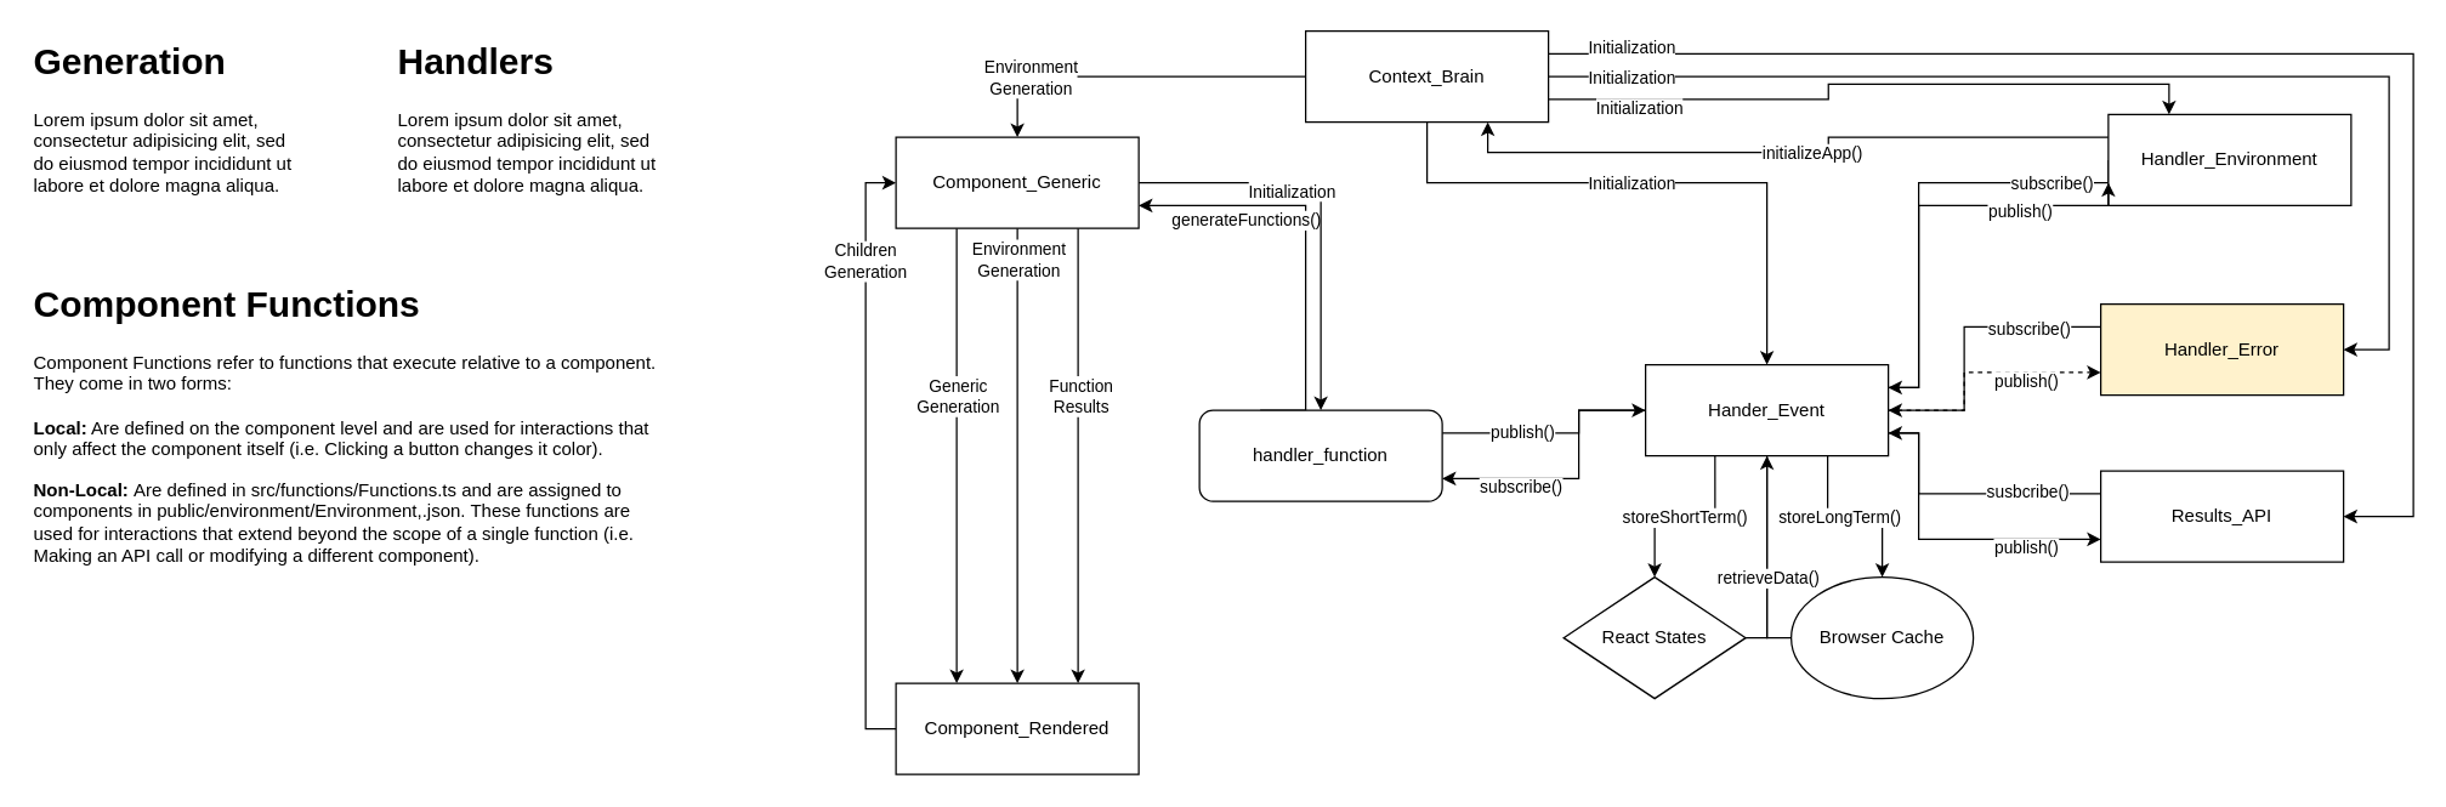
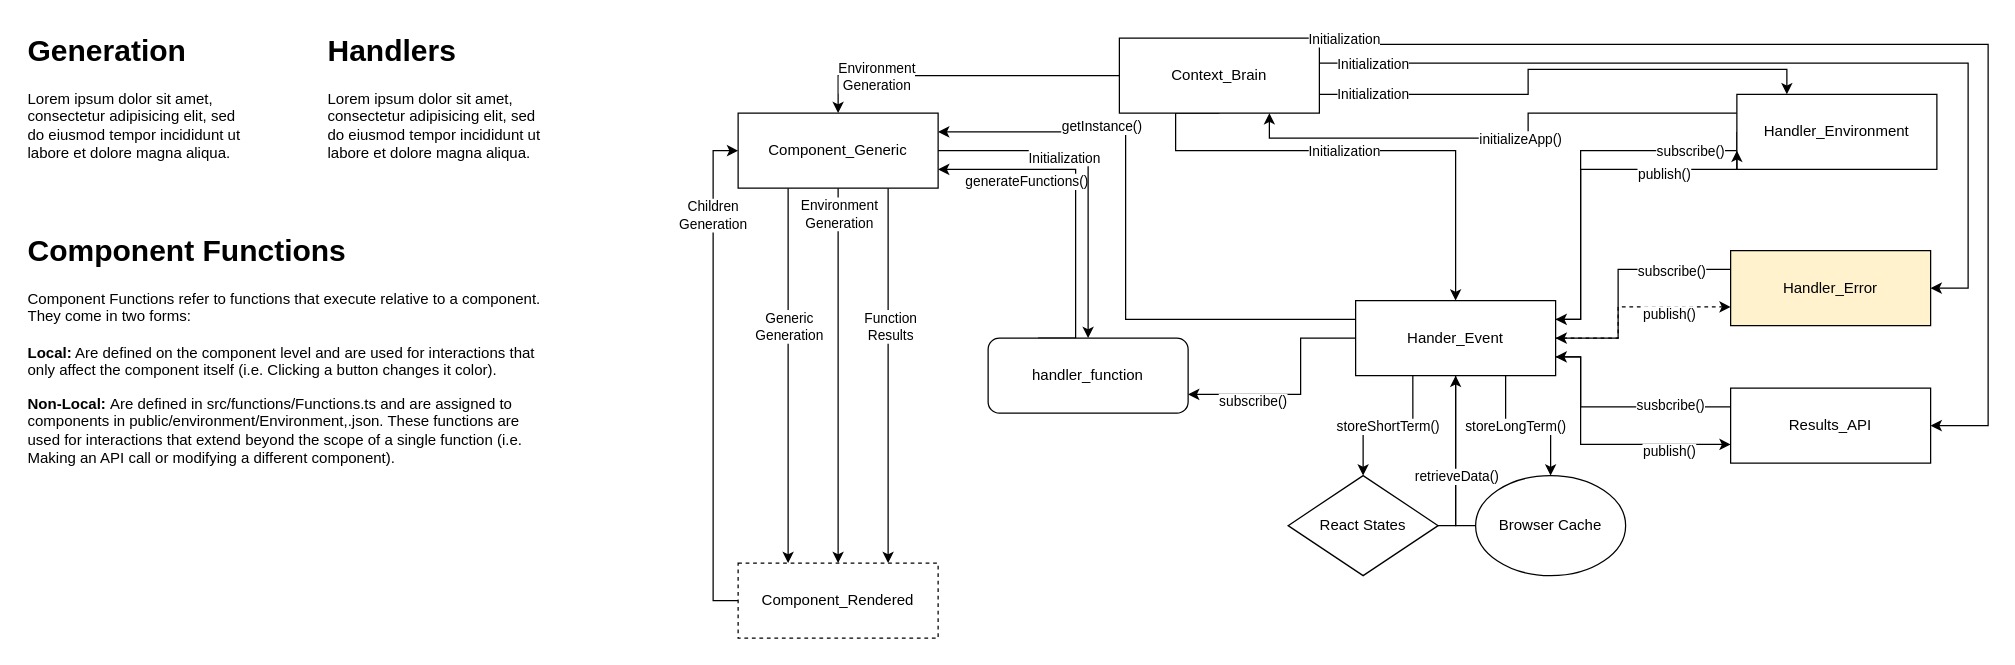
  <mxCell id="0" />
  <mxCell id="1" parent="0" />
  <mxCell id="2" style="edgeStyle=orthogonalEdgeStyle;rounded=0;orthogonalLoop=1;jettySize=auto;html=1;exitX=0.75;exitY=1;exitDx=0;exitDy=0;entryX=0.5;entryY=0;entryDx=0;entryDy=0;" edge="1" parent="1" source="45" target="10"><mxGeometry relative="1" as="geometry"><Array as="points"><mxPoint x="1204" y="340" /><mxPoint x="1240" y="340" /></Array></mxGeometry></mxCell>
  <mxCell id="3" value="storeLongTerm()" style="edgeLabel;html=1;align=center;verticalAlign=middle;resizable=0;points=[];" vertex="1" connectable="0" parent="2"><mxGeometry x="0.285" relative="1" as="geometry"><mxPoint x="-28" as="offset" /></mxGeometry></mxCell>
  <mxCell id="4" value="" style="edgeStyle=orthogonalEdgeStyle;rounded=0;orthogonalLoop=1;jettySize=auto;html=1;exitX=0.286;exitY=0.999;exitDx=0;exitDy=0;exitPerimeter=0;" edge="1" parent="1" source="45" target="7"><mxGeometry relative="1" as="geometry"><Array as="points"><mxPoint x="1130" y="340" /><mxPoint x="1090" y="340" /></Array></mxGeometry></mxCell>
  <mxCell id="5" value="storeShortTerm()" style="edgeLabel;html=1;align=center;verticalAlign=middle;resizable=0;points=[];" vertex="1" connectable="0" parent="4"><mxGeometry x="0.185" y="-1" relative="1" as="geometry"><mxPoint x="11" y="1" as="offset" /></mxGeometry></mxCell>
  <mxCell id="6" style="edgeStyle=orthogonalEdgeStyle;rounded=0;orthogonalLoop=1;jettySize=auto;html=1;exitX=1;exitY=0.5;exitDx=0;exitDy=0;entryX=0;entryY=0.5;entryDx=0;entryDy=0;" edge="1" parent="1" source="7" target="45"><mxGeometry relative="1" as="geometry"><mxPoint x="1084" y="170" as="targetPoint" /><Array as="points"><mxPoint x="1164" y="420" /><mxPoint x="1164" y="270" /></Array></mxGeometry></mxCell>
  <mxCell id="7" value="React States" style="rhombus;whiteSpace=wrap;html=1;" vertex="1" parent="1"><mxGeometry x="1030" y="380" width="120" height="80" as="geometry" /></mxCell>
  <mxCell id="8" style="edgeStyle=orthogonalEdgeStyle;rounded=0;orthogonalLoop=1;jettySize=auto;html=1;exitX=0;exitY=0.5;exitDx=0;exitDy=0;entryX=0.5;entryY=1;entryDx=0;entryDy=0;endArrow=classic;endFill=1;" edge="1" parent="1" source="10" target="45"><mxGeometry relative="1" as="geometry"><Array as="points"><mxPoint x="1164" y="420" /></Array><mxPoint x="1172" y="410" as="sourcePoint" /><mxPoint x="1156" y="290" as="targetPoint" /></mxGeometry></mxCell>
  <mxCell id="9" value="retrieveData()" style="edgeLabel;html=1;align=center;verticalAlign=middle;resizable=0;points=[];" vertex="1" connectable="0" parent="8"><mxGeometry x="-0.13" y="1" relative="1" as="geometry"><mxPoint x="1" y="3" as="offset" /></mxGeometry></mxCell>
  <mxCell id="10" value="Browser Cache" style="ellipse;whiteSpace=wrap;html=1;" vertex="1" parent="1"><mxGeometry x="1180" y="380" width="120" height="80" as="geometry" /></mxCell>
  <mxCell id="11" style="edgeStyle=orthogonalEdgeStyle;rounded=0;orthogonalLoop=1;jettySize=auto;html=1;exitX=0;exitY=0.5;exitDx=0;exitDy=0;entryX=1;entryY=0.25;entryDx=0;entryDy=0;" edge="1" parent="1" source="15" target="45"><mxGeometry relative="1" as="geometry"><Array as="points"><mxPoint x="1264" y="120" /><mxPoint x="1264" y="255" /></Array></mxGeometry></mxCell>
  <mxCell id="12" value="subscribe()" style="edgeLabel;html=1;align=center;verticalAlign=middle;resizable=0;points=[];" vertex="1" connectable="0" parent="11"><mxGeometry x="-0.728" y="-1" relative="1" as="geometry"><mxPoint x="-13" y="1" as="offset" /></mxGeometry></mxCell>
  <mxCell id="13" style="edgeStyle=orthogonalEdgeStyle;rounded=0;orthogonalLoop=1;jettySize=auto;html=1;exitX=0;exitY=0.25;exitDx=0;exitDy=0;entryX=0.75;entryY=1;entryDx=0;entryDy=0;" edge="1" parent="1" source="15" target="54"><mxGeometry relative="1" as="geometry" /></mxCell>
  <mxCell id="14" value="initializeApp()" style="edgeLabel;html=1;align=center;verticalAlign=middle;resizable=0;points=[];" vertex="1" connectable="0" parent="13"><mxGeometry x="-0.061" relative="1" as="geometry"><mxPoint as="offset" /></mxGeometry></mxCell>
  <mxCell id="15" value="Handler_Environment" style="rounded=0;whiteSpace=wrap;html=1;" vertex="1" parent="1"><mxGeometry x="1389" y="75" width="160" height="60" as="geometry" /></mxCell>
  <mxCell id="16" style="edgeStyle=orthogonalEdgeStyle;rounded=0;orthogonalLoop=1;jettySize=auto;html=1;exitX=0;exitY=0.25;exitDx=0;exitDy=0;" edge="1" parent="1" source="18"><mxGeometry relative="1" as="geometry"><mxPoint x="1244" y="270" as="targetPoint" /><Array as="points"><mxPoint x="1294" y="215" /><mxPoint x="1294" y="270" /></Array></mxGeometry></mxCell>
  <mxCell id="17" value="subscribe()" style="edgeLabel;html=1;align=center;verticalAlign=middle;resizable=0;points=[];" vertex="1" connectable="0" parent="16"><mxGeometry x="-0.511" y="1" relative="1" as="geometry"><mxPoint as="offset" /></mxGeometry></mxCell>
  <mxCell id="18" value="Handler_Error" style="rounded=0;whiteSpace=wrap;html=1;fillColor=#fff2cc;" vertex="1" parent="1"><mxGeometry x="1384" y="200" width="160" height="60" as="geometry" /></mxCell>
  <mxCell id="19" style="edgeStyle=orthogonalEdgeStyle;rounded=0;orthogonalLoop=1;jettySize=auto;html=1;exitX=0;exitY=0.25;exitDx=0;exitDy=0;entryX=1;entryY=0.75;entryDx=0;entryDy=0;" edge="1" parent="1" source="21" target="45"><mxGeometry relative="1" as="geometry"><Array as="points"><mxPoint x="1264" y="325" /><mxPoint x="1264" y="285" /></Array></mxGeometry></mxCell>
  <mxCell id="20" value="susbcribe()" style="edgeLabel;html=1;align=center;verticalAlign=middle;resizable=0;points=[];" vertex="1" connectable="0" parent="19"><mxGeometry x="-0.646" y="-2" relative="1" as="geometry"><mxPoint x="-17" as="offset" /></mxGeometry></mxCell>
  <mxCell id="21" value="Results_API" style="rounded=0;whiteSpace=wrap;html=1;" vertex="1" parent="1"><mxGeometry x="1384" y="310" width="160" height="60" as="geometry" /></mxCell>
  <mxCell id="22" style="edgeStyle=orthogonalEdgeStyle;rounded=0;orthogonalLoop=1;jettySize=auto;html=1;exitX=0.25;exitY=1;exitDx=0;exitDy=0;entryX=0.25;entryY=0;entryDx=0;entryDy=0;" edge="1" parent="1" source="30" target="33"><mxGeometry relative="1" as="geometry" /></mxCell>
  <mxCell id="23" value="Generic&lt;div&gt;Generation&lt;/div&gt;" style="edgeLabel;html=1;align=center;verticalAlign=middle;resizable=0;points=[];" vertex="1" connectable="0" parent="22"><mxGeometry x="-0.552" y="2" relative="1" as="geometry"><mxPoint x="-2" y="43" as="offset" /></mxGeometry></mxCell>
  <mxCell id="24" style="edgeStyle=orthogonalEdgeStyle;rounded=0;orthogonalLoop=1;jettySize=auto;html=1;exitX=0.5;exitY=1;exitDx=0;exitDy=0;entryX=0.5;entryY=0;entryDx=0;entryDy=0;" edge="1" parent="1" source="30" target="33"><mxGeometry relative="1" as="geometry" /></mxCell>
  <mxCell id="25" value="Environment&lt;div&gt;Generation&lt;/div&gt;" style="edgeLabel;html=1;align=center;verticalAlign=middle;resizable=0;points=[];" vertex="1" connectable="0" parent="24"><mxGeometry x="-0.001" y="-1" relative="1" as="geometry"><mxPoint x="1" y="-130" as="offset" /></mxGeometry></mxCell>
  <mxCell id="26" style="edgeStyle=orthogonalEdgeStyle;rounded=0;orthogonalLoop=1;jettySize=auto;html=1;exitX=1;exitY=0.75;exitDx=0;exitDy=0;entryX=0.25;entryY=0;entryDx=0;entryDy=0;endArrow=none;endFill=0;startArrow=classic;startFill=1;" edge="1" parent="1" source="30" target="36"><mxGeometry relative="1" as="geometry"><Array as="points"><mxPoint x="860" y="135" /><mxPoint x="860" y="270" /></Array></mxGeometry></mxCell>
  <mxCell id="27" value="generateFunctions()" style="edgeLabel;html=1;align=center;verticalAlign=middle;resizable=0;points=[];" vertex="1" connectable="0" parent="26"><mxGeometry x="-0.134" relative="1" as="geometry"><mxPoint x="-40" as="offset" /></mxGeometry></mxCell>
  <mxCell id="28" style="edgeStyle=orthogonalEdgeStyle;rounded=0;orthogonalLoop=1;jettySize=auto;html=1;exitX=0.75;exitY=1;exitDx=0;exitDy=0;entryX=0.75;entryY=0;entryDx=0;entryDy=0;" edge="1" parent="1" source="30" target="33"><mxGeometry relative="1" as="geometry" /></mxCell>
  <mxCell id="29" value="Function&lt;div&gt;Results&lt;/div&gt;" style="edgeLabel;html=1;align=center;verticalAlign=middle;resizable=0;points=[];" vertex="1" connectable="0" parent="28"><mxGeometry x="-0.278" y="1" relative="1" as="geometry"><mxPoint y="2" as="offset" /></mxGeometry></mxCell>
  <mxCell id="30" value="Component_Generic" style="rounded=0;whiteSpace=wrap;html=1;" vertex="1" parent="1"><mxGeometry x="590" y="90" width="160" height="60" as="geometry" /></mxCell>
  <mxCell id="31" style="edgeStyle=orthogonalEdgeStyle;rounded=0;orthogonalLoop=1;jettySize=auto;html=1;exitX=0;exitY=0.5;exitDx=0;exitDy=0;entryX=0;entryY=0.5;entryDx=0;entryDy=0;" edge="1" parent="1" source="33" target="30"><mxGeometry relative="1" as="geometry" /></mxCell>
  <mxCell id="32" value="Children&lt;div&gt;Generation&lt;/div&gt;" style="edgeLabel;html=1;align=center;verticalAlign=middle;resizable=0;points=[];" vertex="1" connectable="0" parent="31"><mxGeometry x="0.007" y="1" relative="1" as="geometry"><mxPoint y="-128" as="offset" /></mxGeometry></mxCell>
- <mxCell id="33" value="Component_Rendered" style="rounded=0;whiteSpace=wrap;html=1;" vertex="1" parent="1"><mxGeometry x="590" y="450" width="160" height="60" as="geometry" /></mxCell>
- <mxCell id="34" style="edgeStyle=orthogonalEdgeStyle;rounded=0;orthogonalLoop=1;jettySize=auto;html=1;exitX=1;exitY=0.25;exitDx=0;exitDy=0;entryX=0;entryY=0.5;entryDx=0;entryDy=0;" edge="1" parent="1" source="36" target="45"><mxGeometry relative="1" as="geometry"><Array as="points"><mxPoint x="1040" y="285" /><mxPoint x="1040" y="270" /></Array></mxGeometry></mxCell>
- <mxCell id="35" value="publish()" style="edgeLabel;html=1;align=center;verticalAlign=middle;resizable=0;points=[];" vertex="1" connectable="0" parent="34"><mxGeometry x="-0.626" y="1" relative="1" as="geometry"><mxPoint x="24" as="offset" /></mxGeometry></mxCell>
+ <mxCell id="33" value="Component_Rendered" style="rounded=0;whiteSpace=wrap;html=1;dashed=1;" vertex="1" parent="1"><mxGeometry x="590" y="450" width="160" height="60" as="geometry" /></mxCell>
  <mxCell id="36" value="handler_function" style="rounded=1;whiteSpace=wrap;html=1;" vertex="1" parent="1"><mxGeometry x="790" y="270" width="160" height="60" as="geometry" /></mxCell>
  <mxCell id="37" style="edgeStyle=orthogonalEdgeStyle;rounded=0;orthogonalLoop=1;jettySize=auto;html=1;exitX=1;exitY=0.75;exitDx=0;exitDy=0;entryX=0;entryY=0.75;entryDx=0;entryDy=0;" edge="1" parent="1" source="45" target="21"><mxGeometry relative="1" as="geometry"><Array as="points"><mxPoint x="1264" y="285" /><mxPoint x="1264" y="355" /></Array></mxGeometry></mxCell>
  <mxCell id="38" style="edgeStyle=orthogonalEdgeStyle;rounded=0;orthogonalLoop=1;jettySize=auto;html=1;exitX=1;exitY=0.5;exitDx=0;exitDy=0;entryX=0;entryY=0.75;entryDx=0;entryDy=0;dashed=1;" edge="1" parent="1" source="45" target="18"><mxGeometry relative="1" as="geometry"><Array as="points"><mxPoint x="1294" y="270" /><mxPoint x="1294" y="245" /></Array></mxGeometry></mxCell>
  <mxCell id="39" value="publish()" style="edgeLabel;html=1;align=center;verticalAlign=middle;resizable=0;points=[];" vertex="1" connectable="0" parent="38"><mxGeometry x="0.312" relative="1" as="geometry"><mxPoint x="7" y="5" as="offset" /></mxGeometry></mxCell>
  <mxCell id="40" style="edgeStyle=orthogonalEdgeStyle;rounded=0;orthogonalLoop=1;jettySize=auto;html=1;exitX=1;exitY=0.25;exitDx=0;exitDy=0;entryX=0;entryY=0.75;entryDx=0;entryDy=0;" edge="1" parent="1" source="45" target="15"><mxGeometry relative="1" as="geometry"><Array as="points"><mxPoint x="1264" y="255" /><mxPoint x="1264" y="135" /></Array></mxGeometry></mxCell>
+ <mxCell id="41" style="edgeStyle=orthogonalEdgeStyle;rounded=0;orthogonalLoop=1;jettySize=auto;html=1;exitX=0;exitY=0.25;exitDx=0;exitDy=0;entryX=1;entryY=0.25;entryDx=0;entryDy=0;" edge="1" parent="1" source="45" target="30"><mxGeometry relative="1" as="geometry"><mxPoint x="750" y="100" as="targetPoint" /><Array as="points"><mxPoint x="900" y="255" /><mxPoint x="900" y="105" /></Array></mxGeometry></mxCell>
+ <mxCell id="42" value="getInstance()" style="edgeLabel;html=1;align=center;verticalAlign=middle;resizable=0;points=[];" vertex="1" connectable="0" parent="41"><mxGeometry x="-0.307" relative="1" as="geometry"><mxPoint x="-36" y="-155" as="offset" /></mxGeometry></mxCell>
  <mxCell id="43" style="edgeStyle=orthogonalEdgeStyle;rounded=0;orthogonalLoop=1;jettySize=auto;html=1;exitX=0;exitY=0.5;exitDx=0;exitDy=0;entryX=1;entryY=0.75;entryDx=0;entryDy=0;" edge="1" parent="1" target="36"><mxGeometry relative="1" as="geometry"><mxPoint x="1104" y="270" as="sourcePoint" /><mxPoint x="980" y="315" as="targetPoint" /><Array as="points"><mxPoint x="1040" y="270" /><mxPoint x="1040" y="315" /></Array></mxGeometry></mxCell>
  <mxCell id="44" value="subscribe()" style="edgeLabel;html=1;align=center;verticalAlign=middle;resizable=0;points=[];" vertex="1" connectable="0" parent="43"><mxGeometry x="0.624" relative="1" as="geometry"><mxPoint x="14" y="5" as="offset" /></mxGeometry></mxCell>
  <mxCell id="45" value="Hander_Event" style="rounded=0;whiteSpace=wrap;html=1;" vertex="1" parent="1"><mxGeometry x="1084" y="240" width="160" height="60" as="geometry" /></mxCell>
  <mxCell id="46" style="edgeStyle=orthogonalEdgeStyle;rounded=0;orthogonalLoop=1;jettySize=auto;html=1;exitX=1;exitY=0.75;exitDx=0;exitDy=0;entryX=0.25;entryY=0;entryDx=0;entryDy=0;" edge="1" parent="1" source="54" target="15"><mxGeometry relative="1" as="geometry" /></mxCell>
  <mxCell id="47" value="Initialization" style="edgeLabel;html=1;align=center;verticalAlign=middle;resizable=0;points=[];" vertex="1" connectable="0" parent="46"><mxGeometry x="-0.163" relative="1" as="geometry"><mxPoint x="-125" y="5" as="offset" /></mxGeometry></mxCell>
  <mxCell id="48" style="edgeStyle=orthogonalEdgeStyle;rounded=0;orthogonalLoop=1;jettySize=auto;html=1;exitX=1;exitY=0.5;exitDx=0;exitDy=0;entryX=1;entryY=0.5;entryDx=0;entryDy=0;" edge="1" parent="1" source="54" target="18"><mxGeometry relative="1" as="geometry"><Array as="points"><mxPoint x="1574" y="50" /><mxPoint x="1574" y="230" /></Array></mxGeometry></mxCell>
  <mxCell id="49" value="Initialization" style="edgeLabel;html=1;align=center;verticalAlign=middle;resizable=0;points=[];" vertex="1" connectable="0" parent="48"><mxGeometry x="-0.846" relative="1" as="geometry"><mxPoint x="-5" as="offset" /></mxGeometry></mxCell>
  <mxCell id="50" style="edgeStyle=orthogonalEdgeStyle;rounded=0;orthogonalLoop=1;jettySize=auto;html=1;exitX=1;exitY=0.25;exitDx=0;exitDy=0;entryX=1;entryY=0.5;entryDx=0;entryDy=0;" edge="1" parent="1" source="54" target="21"><mxGeometry relative="1" as="geometry"><Array as="points"><mxPoint x="1590" y="35" /><mxPoint x="1590" y="340" /></Array></mxGeometry></mxCell>
  <mxCell id="51" style="edgeStyle=orthogonalEdgeStyle;rounded=0;orthogonalLoop=1;jettySize=auto;html=1;exitX=0.5;exitY=1;exitDx=0;exitDy=0;entryX=0.5;entryY=0;entryDx=0;entryDy=0;" edge="1" parent="1" source="54" target="45"><mxGeometry relative="1" as="geometry"><Array as="points"><mxPoint x="940" y="120" /><mxPoint x="1164" y="120" /></Array><mxPoint x="1230" y="240" as="targetPoint" /></mxGeometry></mxCell>
  <mxCell id="52" style="edgeStyle=orthogonalEdgeStyle;rounded=0;orthogonalLoop=1;jettySize=auto;html=1;exitX=0;exitY=0.5;exitDx=0;exitDy=0;entryX=0.5;entryY=0;entryDx=0;entryDy=0;" edge="1" parent="1" source="54" target="30"><mxGeometry relative="1" as="geometry" /></mxCell>
  <mxCell id="53" value="Environment&lt;div&gt;Generation&lt;/div&gt;" style="edgeLabel;html=1;align=center;verticalAlign=middle;resizable=0;points=[];" vertex="1" connectable="0" parent="52"><mxGeometry x="0.028" relative="1" as="geometry"><mxPoint x="-64" as="offset" /></mxGeometry></mxCell>
- <mxCell id="54" value="Context_Brain" style="rounded=0;whiteSpace=wrap;html=1;" vertex="1" parent="1"><mxGeometry x="860" y="20" width="160" height="60" as="geometry" /></mxCell>
+ <mxCell id="54" value="Context_Brain" style="rounded=0;whiteSpace=wrap;html=1;" vertex="1" parent="1"><mxGeometry x="895" y="30" width="160" height="60" as="geometry" /></mxCell>
  <mxCell id="55" value="Initialization" style="edgeLabel;html=1;align=center;verticalAlign=middle;resizable=0;points=[];" vertex="1" connectable="0" parent="1"><mxGeometry x="1074.003" y="120.003" as="geometry" /></mxCell>
  <mxCell id="56" value="Initialization" style="edgeLabel;html=1;align=center;verticalAlign=middle;resizable=0;points=[];" vertex="1" connectable="0" parent="1"><mxGeometry x="1074.003" y="30.003" as="geometry" /></mxCell>
  <mxCell id="57" value="publish()" style="edgeLabel;html=1;align=center;verticalAlign=middle;resizable=0;points=[];" vertex="1" connectable="0" parent="1"><mxGeometry x="1333.997" y="255.034" as="geometry"><mxPoint x="-3" y="-117" as="offset" /></mxGeometry></mxCell>
  <mxCell id="58" value="publish()" style="edgeLabel;html=1;align=center;verticalAlign=middle;resizable=0;points=[];" vertex="1" connectable="0" parent="1"><mxGeometry x="1334" y="360.001" as="geometry" /></mxCell>
  <mxCell id="59" style="edgeStyle=orthogonalEdgeStyle;rounded=0;orthogonalLoop=1;jettySize=auto;html=1;exitX=1;exitY=0.5;exitDx=0;exitDy=0;entryX=0.5;entryY=0;entryDx=0;entryDy=0;" edge="1" parent="1" source="30" target="36"><mxGeometry relative="1" as="geometry" /></mxCell>
  <mxCell id="60" value="Initialization" style="edgeLabel;html=1;align=center;verticalAlign=middle;resizable=0;points=[];" vertex="1" connectable="0" parent="59"><mxGeometry x="-0.021" y="1" relative="1" as="geometry"><mxPoint x="-21" y="-7" as="offset" /></mxGeometry></mxCell>
  <mxCell id="61" value="&lt;h1 style=&quot;margin-top: 0px;&quot;&gt;Generation&lt;/h1&gt;&lt;p&gt;Lorem ipsum dolor sit amet, consectetur adipisicing elit, sed do eiusmod tempor incididunt ut labore et dolore magna aliqua.&lt;/p&gt;" style="text;html=1;whiteSpace=wrap;overflow=hidden;rounded=0;" vertex="1" parent="1"><mxGeometry x="20" y="20" width="180" height="120" as="geometry" /></mxCell>
  <mxCell id="62" value="&lt;h1 style=&quot;margin-top: 0px;&quot;&gt;Component Functions&lt;/h1&gt;&lt;p&gt;Component Functions refer to functions that execute relative to a component. They come in two forms:&lt;br&gt;&lt;br&gt;&lt;b&gt;Local:&lt;/b&gt; Are defined on the component level and are used for interactions that only affect the component itself (i.e. Clicking a button changes it color).&lt;/p&gt;&lt;p&gt;&lt;b&gt;Non-Local: &lt;/b&gt;Are defined in src/functions/Functions.ts and are assigned to components in public/environment/Environment,.json. These functions are used for interactions that extend beyond the scope of a single function (i.e. Making an API call or modifying a different component).&lt;/p&gt;" style="text;html=1;whiteSpace=wrap;overflow=hidden;rounded=0;" vertex="1" parent="1"><mxGeometry x="20" y="180" width="420" height="270" as="geometry" /></mxCell>
  <mxCell id="63" value="&lt;h1 style=&quot;margin-top: 0px;&quot;&gt;Handlers&lt;/h1&gt;&lt;p&gt;Lorem ipsum dolor sit amet, consectetur adipisicing elit, sed do eiusmod tempor incididunt ut labore et dolore magna aliqua.&lt;/p&gt;" style="text;html=1;whiteSpace=wrap;overflow=hidden;rounded=0;" vertex="1" parent="1"><mxGeometry x="260" y="20" width="180" height="120" as="geometry" /></mxCell>
